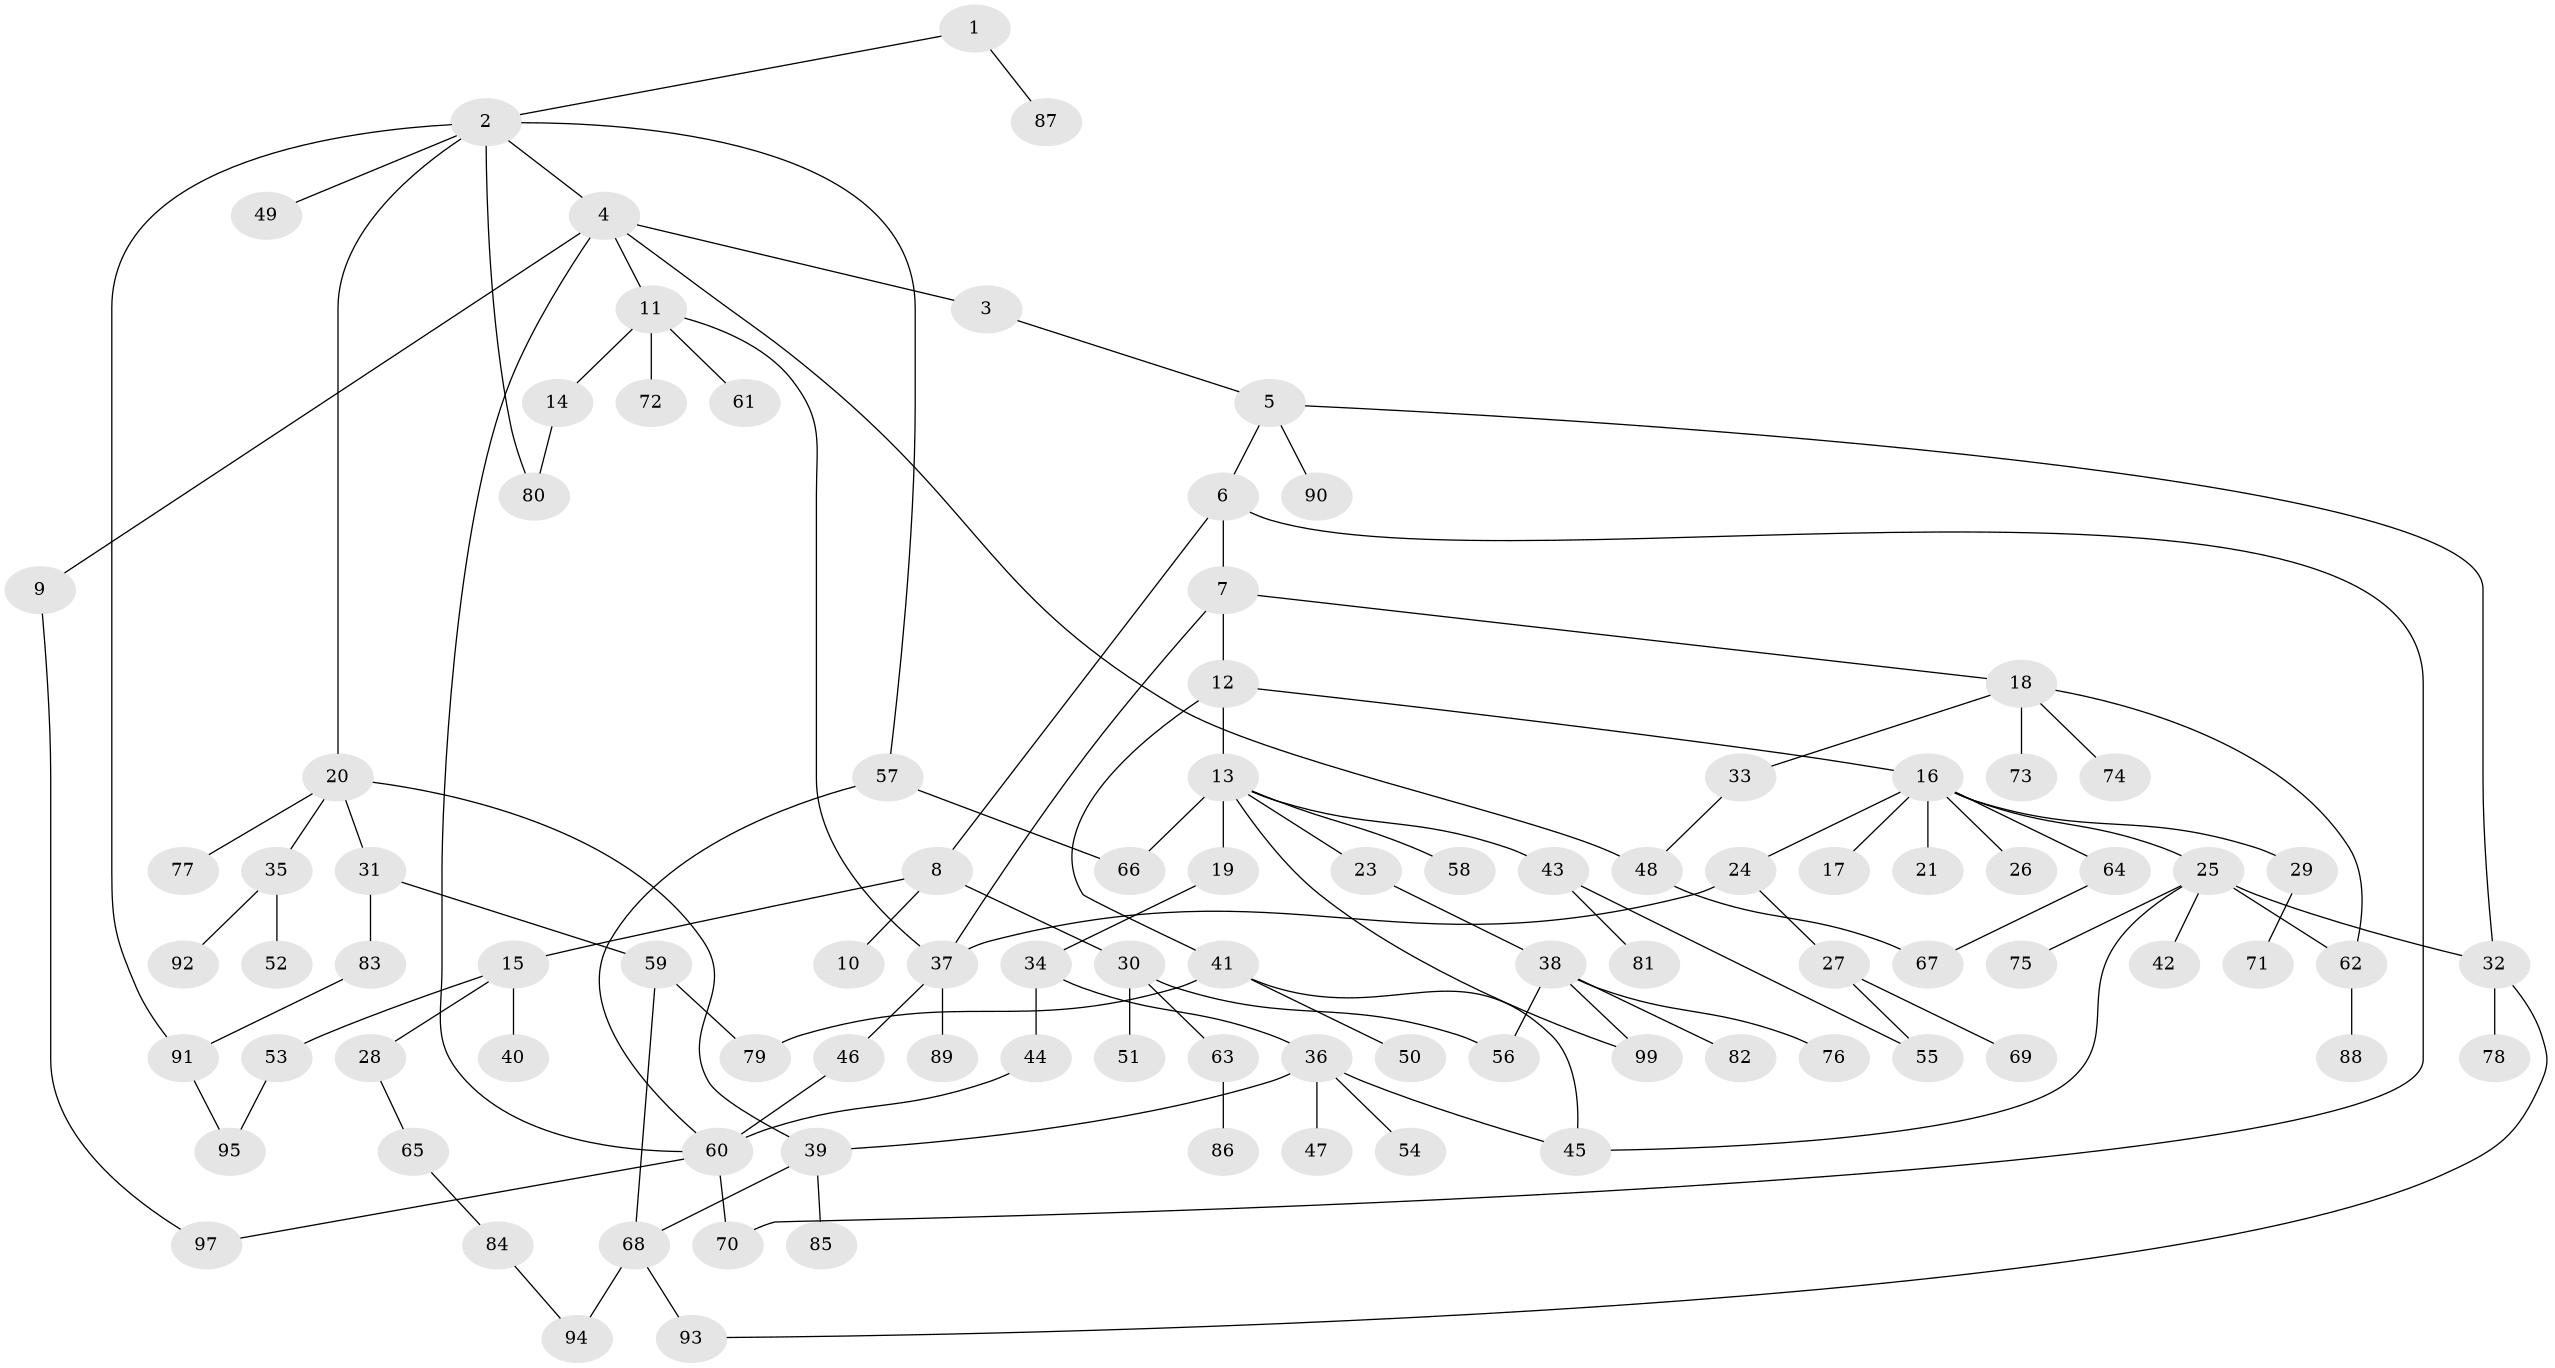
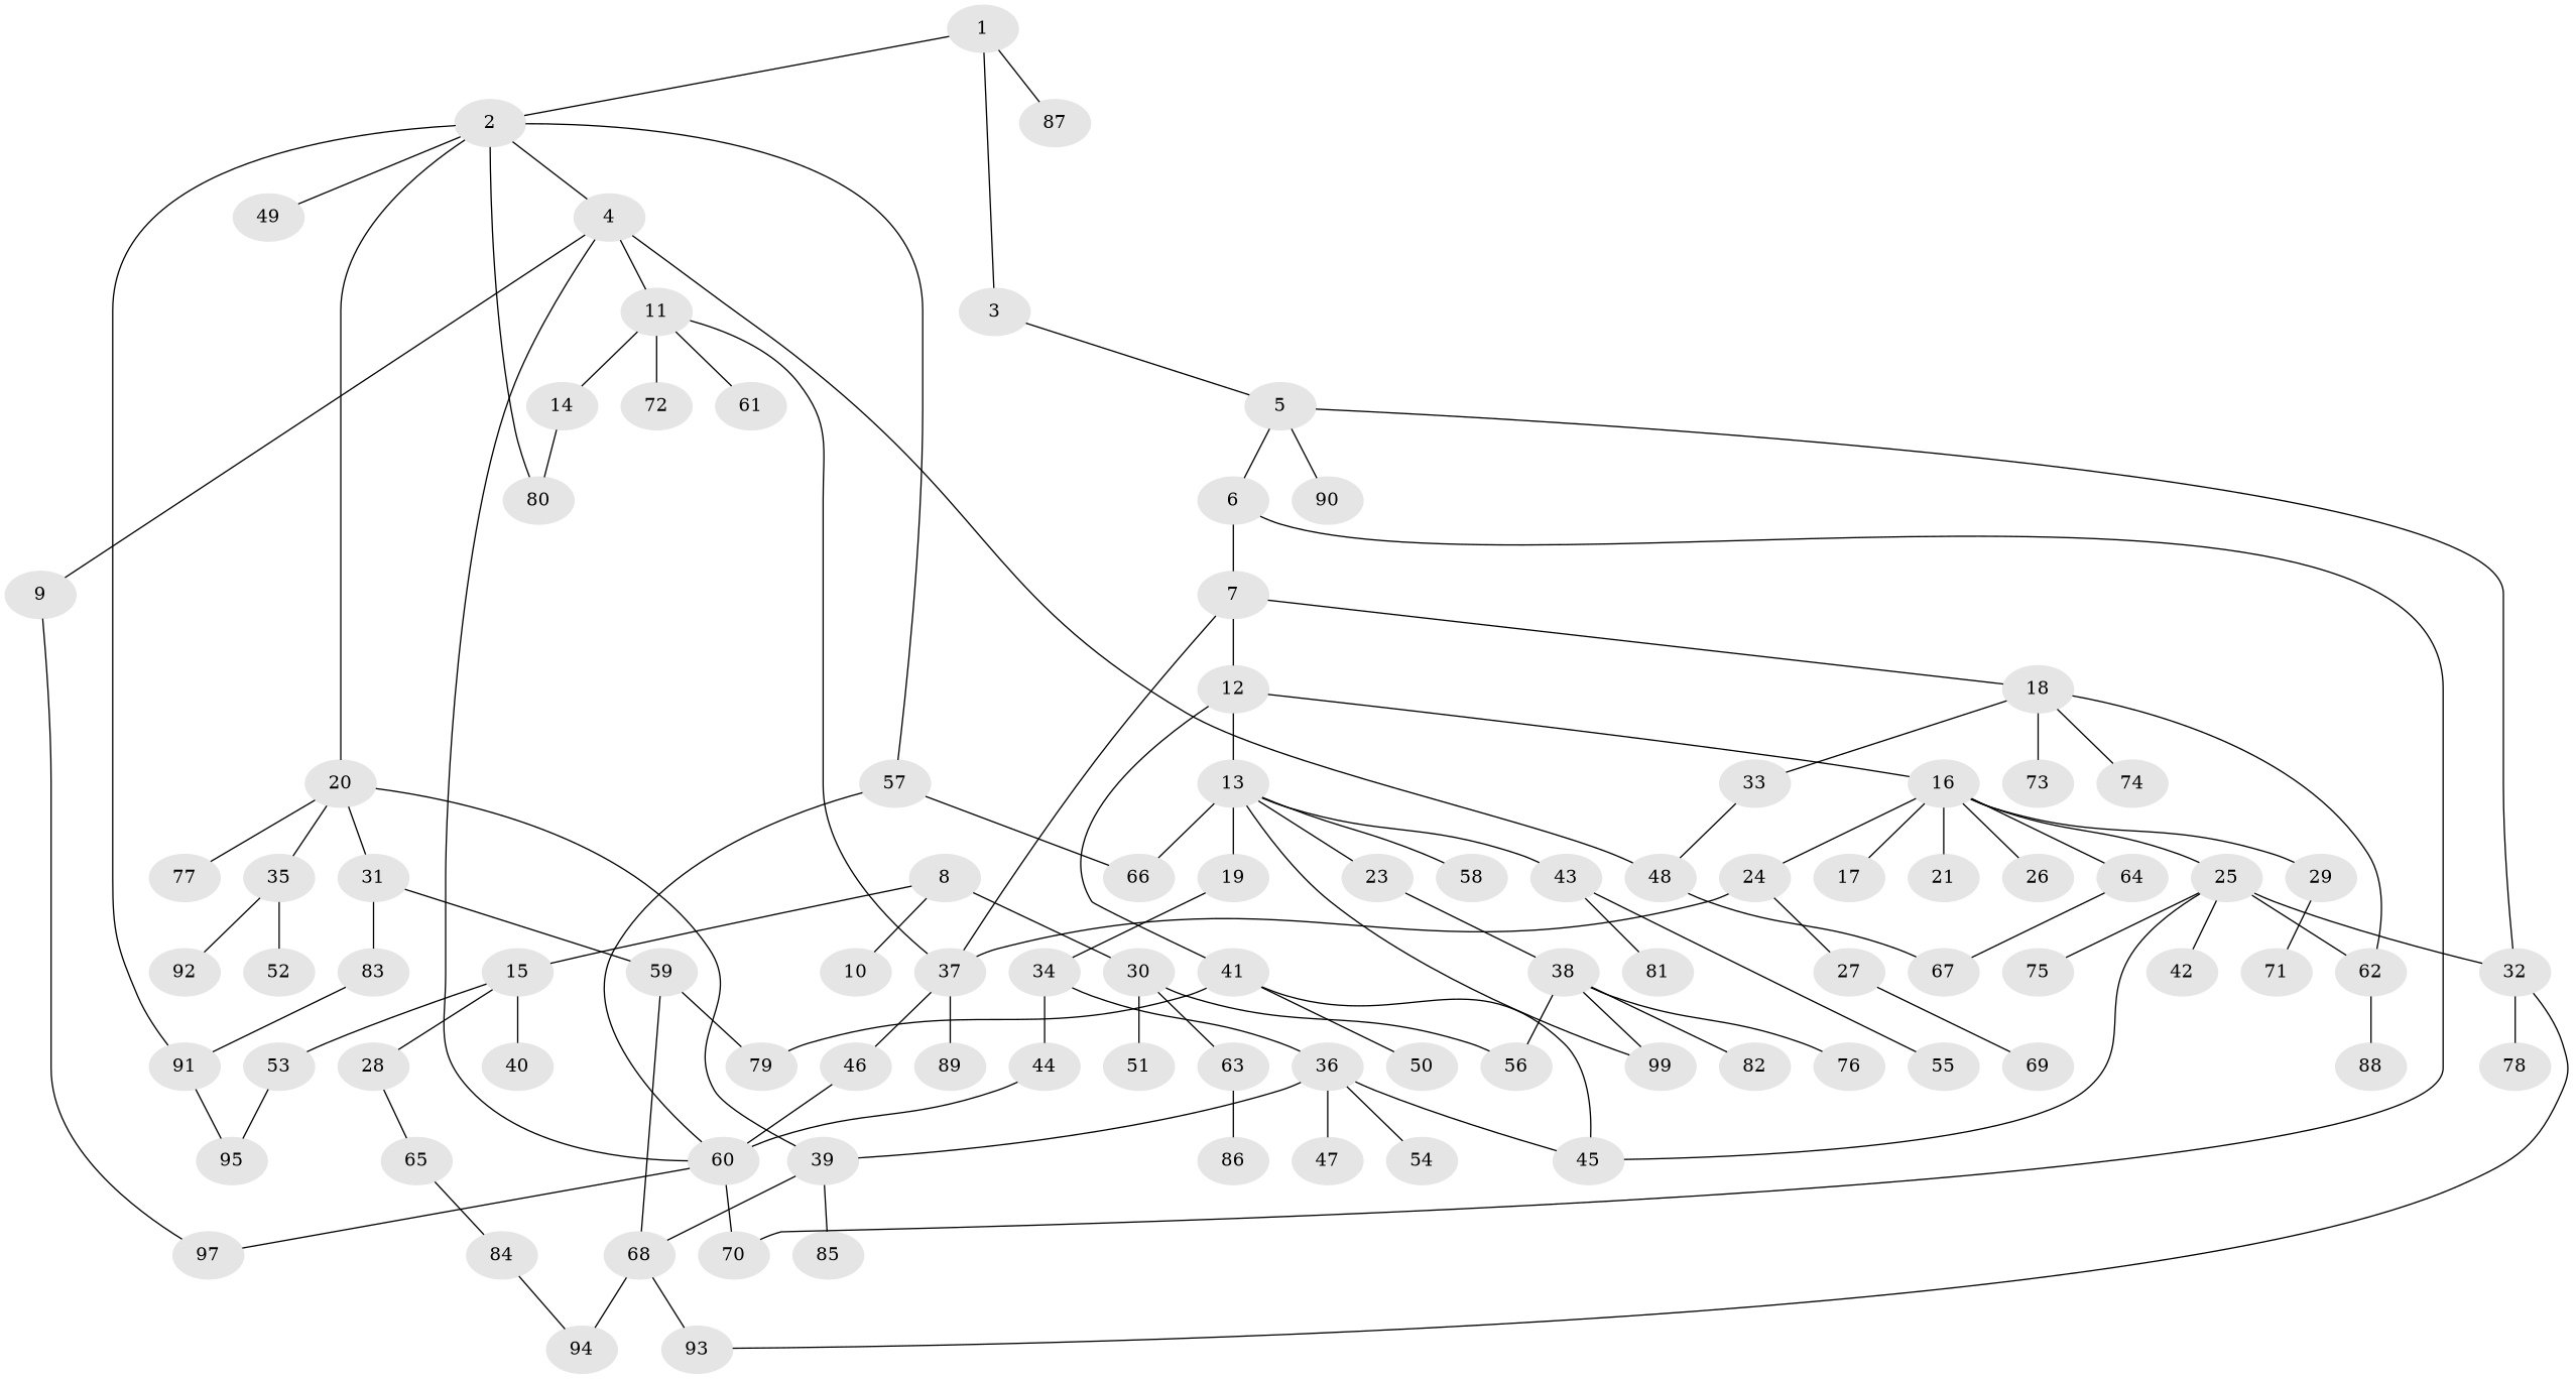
  graph {
    node [color=gray90 style=filled]
    1
    2
    3
    87
    4
    20
    49
    57
    80
    91
    5
    9
    11
    48
    60
    31
    35
    39
    77
    66
    95
    6
    32
    90
    97
    37
    14
    61
    72
    67
    70
    7
    8
    78
    93
    12
    18
    10
    15
    30
    13
    16
    41
    33
    62
    73
    74
    46
    89
    28
    40
    53
    51
    56
    63
    19
    23
    58
    n59 [label=99]
    43
    17
    21
    24
    25
    26
    29
    64
    45
    50
    79
    34
    38
    65
    27
    42
    75
    71
    88
    36
    44
    55
    81
    59
    83
    52
    92
    68
    85
    76
    82
    69
    84
    86
    47
    54
    94
    1 -- 2
-   4 -- 3
+   1 -- 3
    1 -- 87
    2 -- 4
    2 -- 20
    2 -- 49
    2 -- 57
    2 -- 80
    2 -- 91
    3 -- 5
    4 -- 9
    4 -- 11
    4 -- 48
    4 -- 60
    20 -- 31
    20 -- 35
    20 -- 39
    20 -- 77
    57 -- 60
    57 -- 66
    91 -- 95
    5 -- 6
    5 -- 32
    5 -- 90
    9 -- 97
    11 -- 37
    11 -- 14
    11 -- 61
    11 -- 72
    48 -- 67
    60 -- 97
    60 -- 70
    31 -- 59
    31 -- 83
    35 -- 52
    35 -- 92
    39 -- 68
    39 -- 85
    6 -- 70
    6 -- 7
-   6 -- 8
    32 -- 78
    32 -- 93
    37 -- 46
    37 -- 89
    14 -- 80
    7 -- 37
    7 -- 12
    7 -- 18
    8 -- 10
    8 -- 15
    8 -- 30
    12 -- 13
    12 -- 16
    12 -- 41
    18 -- 33
    18 -- 62
    18 -- 73
    18 -- 74
    15 -- 28
    15 -- 40
    15 -- 53
    30 -- 51
    30 -- 56
    30 -- 63
    13 -- 66
    13 -- 19
    13 -- 23
    13 -- 58
    13 -- n59
    13 -- 43
    16 -- 17
    16 -- 21
    16 -- 24
    16 -- 25
    16 -- 26
    16 -- 29
    16 -- 64
    41 -- 45
    41 -- 50
    41 -- 79
    33 -- 48
    62 -- 88
    46 -- 60
    28 -- 65
    53 -- 95
    63 -- 86
    19 -- 34
    23 -- 38
    43 -- 55
    43 -- 81
    24 -- 37
    24 -- 27
    25 -- 32
    25 -- 62
    25 -- 45
    25 -- 42
    25 -- 75
    29 -- 71
    64 -- 67
    34 -- 36
    34 -- 44
    38 -- 56
    38 -- n59
    38 -- 76
    38 -- 82
    65 -- 84
-   27 -- 55
    27 -- 69
    36 -- 39
    36 -- 45
    36 -- 47
    36 -- 54
    44 -- 60
    59 -- 79
    59 -- 68
    83 -- 91
    68 -- 93
    68 -- 94
    84 -- 94
  }
